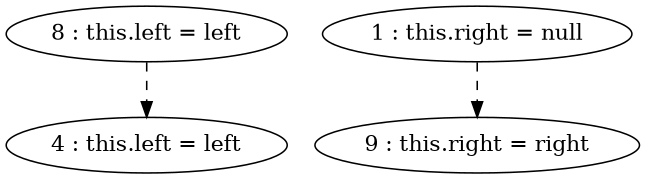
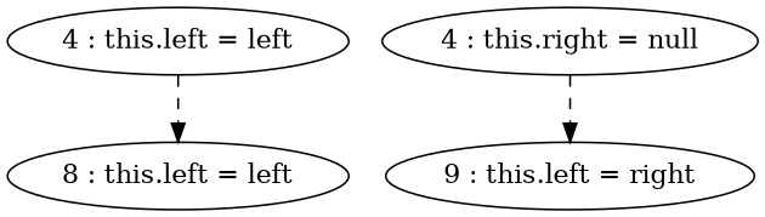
  digraph {
    edge [style=dashed]
    n1 [label="4 : this.left = left"]
    "8 : this.left = left"
-   "4 : this.right = null" [label="1 : this.right = null"]
-   "9 : this.right = right"
-   "8 : this.left = left" -> n1
+   "4 : this.right = null"
+   "9 : this.right = right" [label="9 : this.left = right"]
+   n1 -> "8 : this.left = left"
    "4 : this.right = null" -> "9 : this.right = right"
  }
